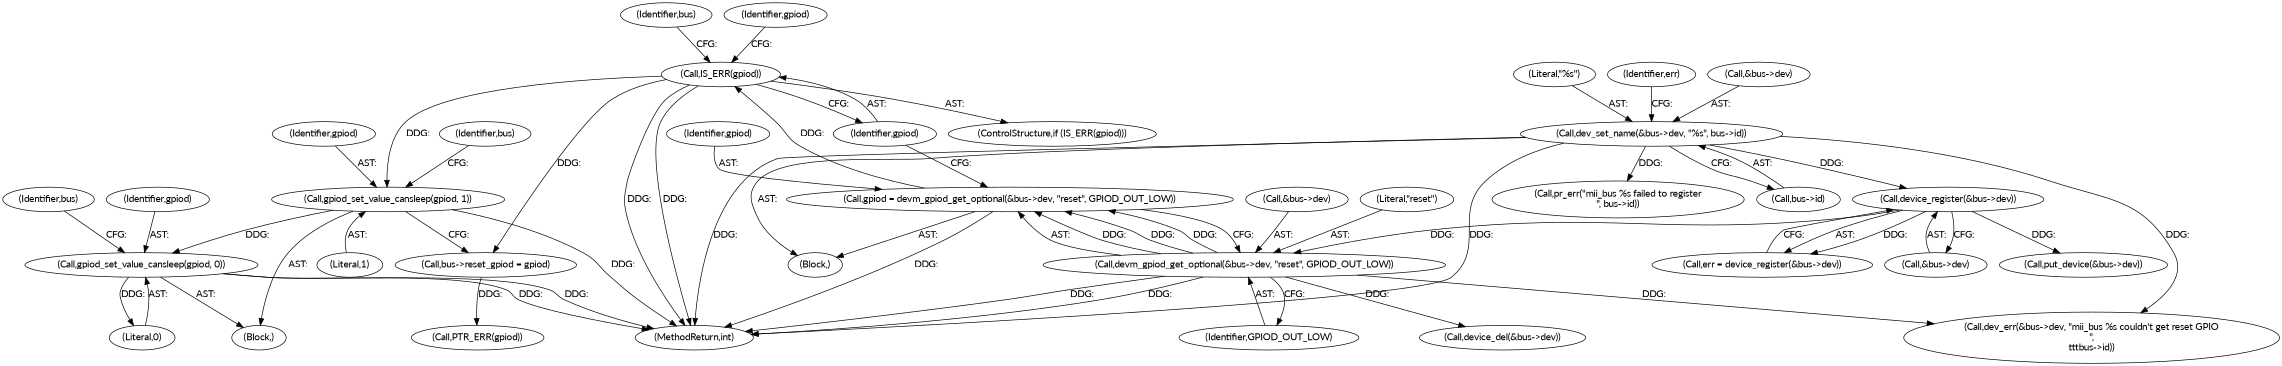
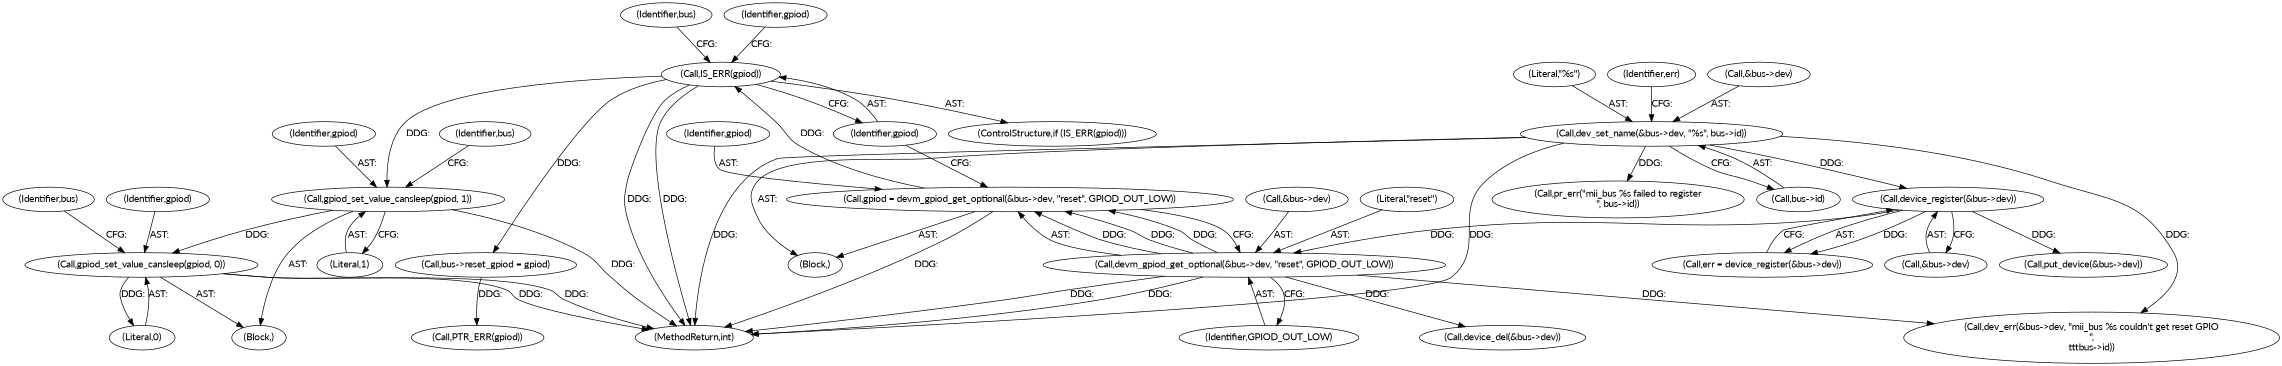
  digraph {
    fontname=Lato
    node [fontname=Lato]
    edge [fontname=Lato]
    n1 [label="(Call,gpiod_set_value_cansleep(gpiod, 0))"]
    n2 [label="(Literal,0)"]
    n3 [label="(Block,)"]
    n4 [label="(MethodReturn,int)"]
    n5 [label="(Call,gpiod_set_value_cansleep(gpiod, 1))"]
    n6 [label="(Literal,1)"]
    n7 [label="(Call,IS_ERR(gpiod))"]
    n8 [label="(Identifier,gpiod)"]
    n9 [label="(ControlStructure,if (IS_ERR(gpiod)))"]
    n10 [label="(Call,bus->reset_gpiod = gpiod)"]
    n11 [label="(Call,gpiod = devm_gpiod_get_optional(&bus->dev, \"reset\", GPIOD_OUT_LOW))"]
    n12 [label="(Call,PTR_ERR(gpiod))"]
    n13 [label="(Call,devm_gpiod_get_optional(&bus->dev, \"reset\", GPIOD_OUT_LOW))"]
    n14 [label="(Block,)"]
    n15 [label="(Call,device_del(&bus->dev))"]
    n16 [label="(Call,dev_err(&bus->dev, \"mii_bus %s couldn't get reset GPIO\n\",\n\t\t\tbus->id))"]
    n17 [label="(Identifier,GPIOD_OUT_LOW)"]
    n18 [label="(Call,device_register(&bus->dev))"]
    n19 [label="(Call,&bus->dev)"]
    n20 [label="(Call,err = device_register(&bus->dev))"]
    n21 [label="(Call,put_device(&bus->dev))"]
    n22 [label="(Call,dev_set_name(&bus->dev, \"%s\", bus->id))"]
    n23 [label="(Call,pr_err(\"mii_bus %s failed to register\n\", bus->id))"]
    n24 [label="(Call,bus->id)"]
    n25 [label="(Literal,\"reset\")"]
    n26 [label="(Literal,\"%s\")"]
    n27 [label="(Identifier,bus)"]
    n28 [label="(Identifier,gpiod)"]
    n29 [label="(Identifier,gpiod)"]
    n30 [label="(Identifier,bus)"]
    n31 [label="(Identifier,err)"]
    n32 [label="(Call,&bus->dev)"]
    n33 [label="(Call,&bus->dev)"]
    n34 [label="(Identifier,gpiod)"]
    n35 [label="(Identifier,bus)"]
    n36 [label="(Identifier,gpiod)"]
    n1 -> n2 [label="DDG: "]
    n1 -> n3 [label="AST: "]
    n1 -> n4 [label="DDG: "]
    n1 -> n4 [label="DDG: "]
    n2 -> n1 [label="AST: "]
    n5 -> n1 [label="DDG: "]
    n5 -> n3 [label="AST: "]
    n5 -> n4 [label="DDG: "]
-   n5 -> n10 [label="CFG: "]
+   n5 -> n6 [label="CFG: "]
    n6 -> n5 [label="AST: "]
    n7 -> n4 [label="DDG: "]
    n7 -> n4 [label="DDG: "]
    n7 -> n5 [label="DDG: "]
    n7 -> n8 [label="CFG: "]
    n7 -> n9 [label="AST: "]
    n7 -> n10 [label="DDG: "]
    n8 -> n7 [label="AST: "]
    n8 -> n11 [label="CFG: "]
    n10 -> n12 [label="DDG: "]
    n11 -> n4 [label="DDG: "]
    n11 -> n7 [label="DDG: "]
    n11 -> n13 [label="CFG: "]
    n11 -> n14 [label="AST: "]
    n13 -> n4 [label="DDG: "]
    n13 -> n4 [label="DDG: "]
    n13 -> n11 [label="AST: "]
    n13 -> n11 [label="DDG: "]
    n13 -> n11 [label="DDG: "]
    n13 -> n11 [label="DDG: "]
    n13 -> n15 [label="DDG: "]
    n13 -> n16 [label="DDG: "]
    n13 -> n17 [label="CFG: "]
    n17 -> n13 [label="AST: "]
    n18 -> n13 [label="DDG: "]
    n18 -> n19 [label="CFG: "]
    n18 -> n20 [label="AST: "]
    n18 -> n20 [label="DDG: "]
    n18 -> n21 [label="DDG: "]
    n19 -> n18 [label="AST: "]
    n20 -> n18 [label="CFG: "]
    n22 -> n4 [label="DDG: "]
    n22 -> n4 [label="DDG: "]
    n22 -> n14 [label="AST: "]
    n22 -> n16 [label="DDG: "]
    n22 -> n18 [label="DDG: "]
    n22 -> n23 [label="DDG: "]
    n22 -> n24 [label="CFG: "]
    n24 -> n22 [label="AST: "]
    n25 -> n13 [label="AST: "]
    n26 -> n22 [label="AST: "]
    n27 -> n5 [label="CFG: "]
    n28 -> n1 [label="AST: "]
    n29 -> n11 [label="AST: "]
    n30 -> n1 [label="CFG: "]
    n31 -> n22 [label="CFG: "]
    n32 -> n13 [label="AST: "]
    n33 -> n22 [label="AST: "]
    n34 -> n5 [label="AST: "]
    n35 -> n7 [label="CFG: "]
    n36 -> n7 [label="CFG: "]
  }
